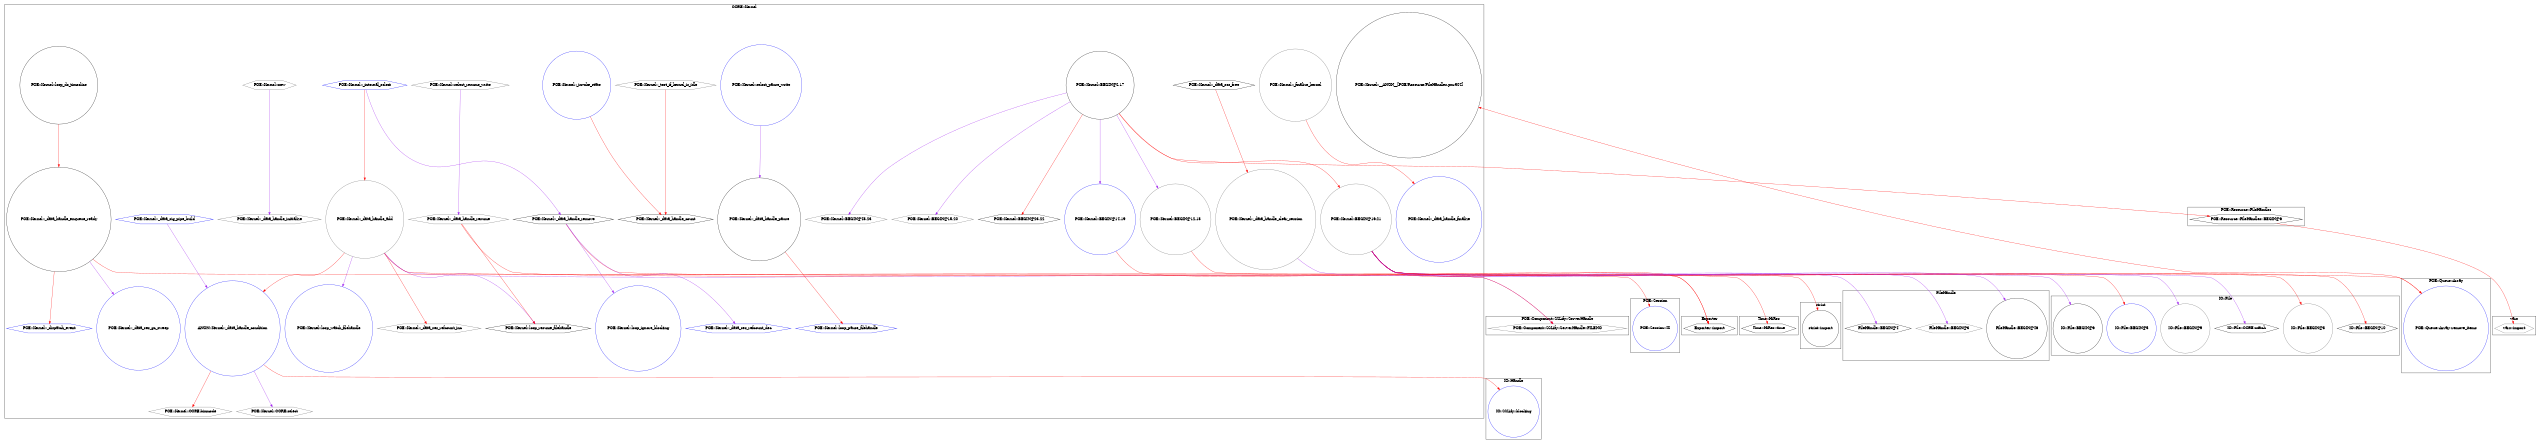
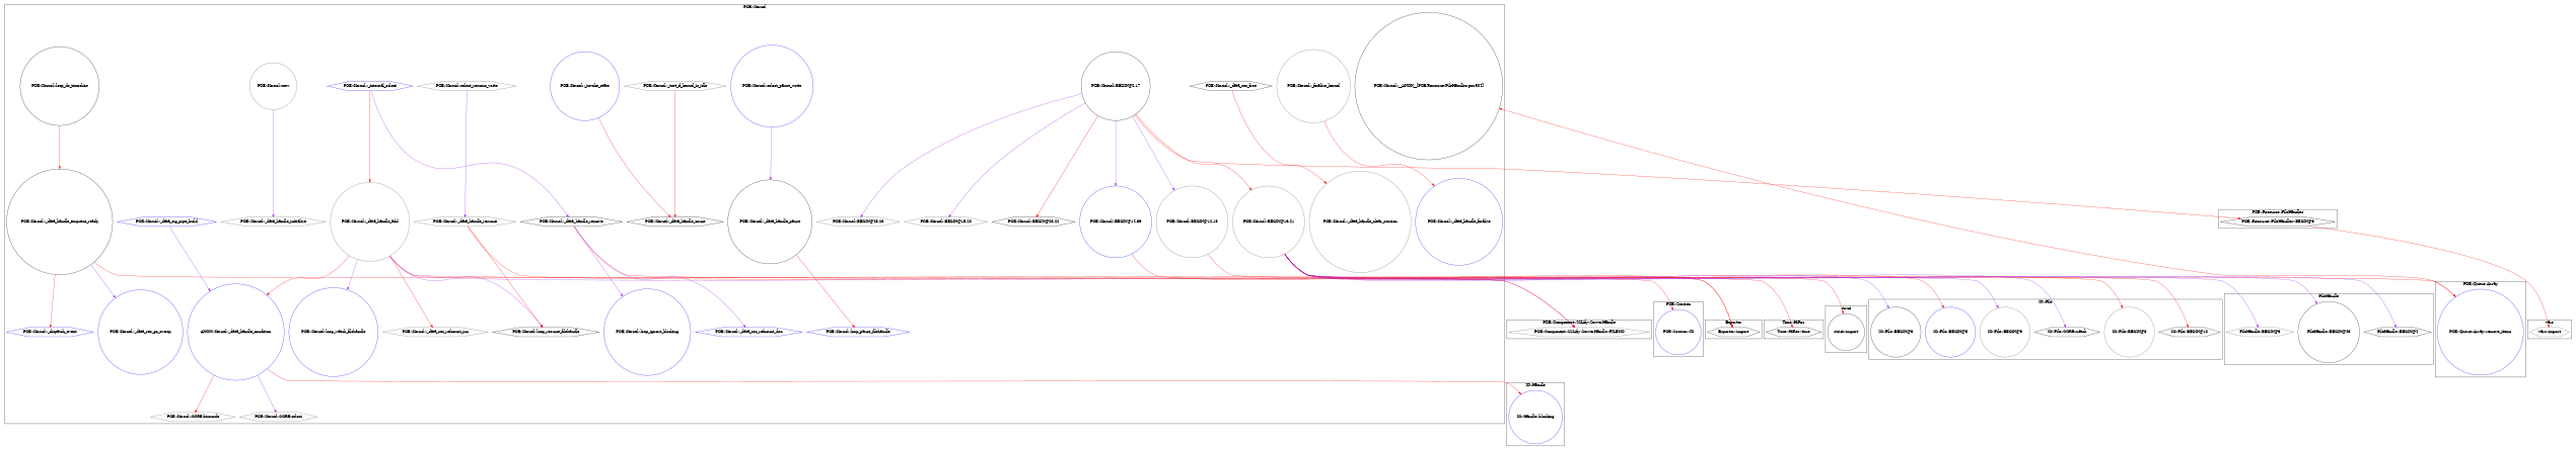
  digraph {
    node [color=gray40 shape=hexagon]
    edge [color=red]
    "Time::HiRes::time" [color=black]
    "POE::Queue::Array::remove_items" [color=blue shape=circle]
    "POE::Kernel::CORE:binmode"
    "POE::Kernel::_data_handle_count" [color=black]
    "POE::Kernel::BEGIN@15.20"
    "POE::Kernel::_data_ses_refcount_inc"
    "POE::Kernel::_data_handle_add" [shape=circle]
    "POE::Kernel::loop_watch_filehandle" [color=blue shape=circle]
    "POE::Kernel::_data_handle_pause" [color=black shape=circle]
    "POE::Kernel::BEGIN@23.22" [color=black]
    "POE::Kernel::_finalize_kernel" [shape=circle]
    "POE::Kernel::_data_ses_refcount_dec" [color=blue]
    "POE::Kernel::CORE:select"
    "POE::Kernel::select_pause_write" [color=blue shape=circle]
    "POE::Kernel::_test_if_kernel_is_idle"
    n16 [color=blue label="POE::Kernel::loop_ignore_blocking" shape=circle]
    "POE::Kernel::_data_handle_remove" [color=black]
    "POE::Kernel::loop_pause_filehandle" [color=blue]
    "POE::Kernel::_data_ses_free" [color=black]
-   "POE::Kernel::BEGIN@14.19" [color=blue shape=circle]
+   "POE::Kernel::BEGIN@14.19" [color=blue shape=circle label="POE::Kernel::BEGIN@14.39"]
    "POE::Kernel::loop_resume_filehandle" [color=black]
    "POE::Kernel::_internal_select" [color=blue]
    "POE::Kernel::_data_ses_gc_sweep" [color=blue shape=circle]
    "POE::Kernel::select_resume_write"
    "POE::Kernel::_data_handle_enqueue_ready" [color=black shape=circle]
    "POE::Kernel::_data_sig_pipe_build" [color=blue]
    "POE::Kernel::_data_handle_initialize"
    "POE::Kernel::_data_handle_finalize" [color=blue shape=circle]
    "POE::Kernel::BEGIN@12.18" [shape=circle]
    "POE::Kernel::__ANON__[POE/Resource/FileHandles.pm:504]" [color=black shape=circle]
    "POE::Kernel::BEGIN@48.23"
-   "POE::Kernel::new"
+   "POE::Kernel::new" [shape=circle]
    "POE::Kernel::loop_do_timeslice" [color=black shape=circle]
    "POE::Kernel::_dispatch_event" [color=blue]
    "POE::Kernel::BEGIN@2.17" [color=black shape=circle]
    "POE::Kernel::_data_handle_clear_session" [shape=circle]
    "POE::Kernel::_invoke_state" [color=blue shape=circle]
    "POE::Kernel::BEGIN@16.21" [shape=circle]
    "POE::Kernel::_data_handle_resume"
    n40 [color=blue label="ANON::Kernel::_data_handle_condition" shape=circle]
-   "IO::Handle::blocking" [color=blue shape=circle label="IO::SSLify::blocking"]
+   "IO::Handle::blocking" [color=blue shape=circle]
    "IO::File::CORE:match" [color=black]
    "IO::File::BEGIN@9" [shape=circle]
    "IO::File::BEGIN@5" [color=blue shape=circle]
    "IO::File::BEGIN@6" [color=black shape=circle]
    "IO::File::BEGIN@10" [color=black]
    "IO::File::BEGIN@8" [shape=circle]
    "POE::Resource::FileHandles::BEGIN@6" [color=black]
    "Exporter::import" [color=black]
    "strict::import" [color=black shape=circle]
    "POE::Component::SSLify::ServerHandle::FILENO"
    "FileHandle::BEGIN@3"
    "FileHandle::BEGIN@4" [color=black]
    "FileHandle::BEGIN@46" [color=black shape=circle]
    "POE::Session::ID" [color=blue shape=circle]
    "vars::import"
    subgraph cluster_1 {
      label="Time::HiRes"
      "Time::HiRes::time"
    }
    subgraph cluster_2 {
      label="POE::Queue::Array"
      "POE::Queue::Array::remove_items"
    }
    subgraph cluster_3 {
-     label="CORE::Kernel"
+     label="POE::Kernel"
      "POE::Kernel::CORE:binmode"
      "POE::Kernel::_data_handle_count"
      "POE::Kernel::BEGIN@15.20"
      "POE::Kernel::_data_ses_refcount_inc"
      "POE::Kernel::_data_handle_add"
      "POE::Kernel::loop_watch_filehandle"
      "POE::Kernel::_data_handle_pause"
      "POE::Kernel::BEGIN@23.22"
      "POE::Kernel::_finalize_kernel"
      "POE::Kernel::_data_ses_refcount_dec"
      "POE::Kernel::CORE:select"
      "POE::Kernel::select_pause_write"
      "POE::Kernel::_test_if_kernel_is_idle"
      n16
      "POE::Kernel::_data_handle_remove"
      "POE::Kernel::loop_pause_filehandle"
      "POE::Kernel::_data_ses_free"
      "POE::Kernel::BEGIN@14.19"
      "POE::Kernel::loop_resume_filehandle"
      "POE::Kernel::_internal_select"
      "POE::Kernel::_data_ses_gc_sweep"
      "POE::Kernel::select_resume_write"
      "POE::Kernel::_data_handle_enqueue_ready"
      "POE::Kernel::_data_sig_pipe_build"
      "POE::Kernel::_data_handle_initialize"
      "POE::Kernel::_data_handle_finalize"
      "POE::Kernel::BEGIN@12.18"
      "POE::Kernel::__ANON__[POE/Resource/FileHandles.pm:504]"
      "POE::Kernel::BEGIN@48.23"
      "POE::Kernel::new"
      "POE::Kernel::loop_do_timeslice"
      "POE::Kernel::_dispatch_event"
      "POE::Kernel::BEGIN@2.17"
      "POE::Kernel::_data_handle_clear_session"
      "POE::Kernel::_invoke_state"
      "POE::Kernel::BEGIN@16.21"
      "POE::Kernel::_data_handle_resume"
      n40
    }
    subgraph cluster_4 {
      label="IO::Handle"
      "IO::Handle::blocking"
    }
    subgraph cluster_5 {
      label="IO::File"
      "IO::File::CORE:match"
      "IO::File::BEGIN@9"
      "IO::File::BEGIN@5"
      "IO::File::BEGIN@6"
      "IO::File::BEGIN@10"
      "IO::File::BEGIN@8"
    }
    subgraph cluster_6 {
      label="POE::Resource::FileHandles"
      "POE::Resource::FileHandles::BEGIN@6"
    }
    subgraph cluster_7 {
      label=Exporter
      "Exporter::import"
    }
    subgraph cluster_8 {
      label="strict"
      "strict::import"
    }
    subgraph cluster_9 {
      label="POE::Component::SSLify::ServerHandle"
      "POE::Component::SSLify::ServerHandle::FILENO"
    }
    subgraph cluster_10 {
      label=FileHandle
      "FileHandle::BEGIN@3"
      "FileHandle::BEGIN@4"
      "FileHandle::BEGIN@46"
    }
    subgraph cluster_11 {
      label="POE::Session"
      "POE::Session::ID"
    }
    subgraph cluster_12 {
      label=vars
      "vars::import"
    }
    "POE::Queue::Array::remove_items" -> "POE::Kernel::__ANON__[POE/Resource/FileHandles.pm:504]"
    "POE::Kernel::_data_handle_add" -> "POE::Kernel::_data_ses_refcount_inc"
    "POE::Kernel::_data_handle_add" -> "POE::Kernel::loop_watch_filehandle" [color=purple]
    "POE::Kernel::_data_handle_add" -> "POE::Kernel::loop_resume_filehandle" [color=purple]
    "POE::Kernel::_data_handle_add" -> n40
    "POE::Kernel::_data_handle_add" -> "POE::Component::SSLify::ServerHandle::FILENO" [color=purple]
    "POE::Kernel::_data_handle_add" -> "POE::Session::ID"
    "POE::Kernel::_data_handle_pause" -> "POE::Kernel::loop_pause_filehandle"
    "POE::Kernel::_finalize_kernel" -> "POE::Kernel::_data_handle_finalize"
    "POE::Kernel::select_pause_write" -> "POE::Kernel::_data_handle_pause" [color=purple]
    "POE::Kernel::_test_if_kernel_is_idle" -> "POE::Kernel::_data_handle_count"
    "POE::Kernel::_data_handle_remove" -> "POE::Queue::Array::remove_items"
    "POE::Kernel::_data_handle_remove" -> "POE::Kernel::_data_ses_refcount_dec" [color=purple]
    "POE::Kernel::_data_handle_remove" -> n16 [color=purple]
    "POE::Kernel::_data_ses_free" -> "POE::Kernel::_data_handle_clear_session"
    "POE::Kernel::BEGIN@14.19" -> "Exporter::import"
    "POE::Kernel::_internal_select" -> "POE::Kernel::_data_handle_add"
    "POE::Kernel::_internal_select" -> "POE::Kernel::_data_handle_remove" [color=purple]
    "POE::Kernel::select_resume_write" -> "POE::Kernel::_data_handle_resume" [color=purple]
    "POE::Kernel::_data_handle_enqueue_ready" -> "Time::HiRes::time"
    "POE::Kernel::_data_handle_enqueue_ready" -> "POE::Kernel::_data_ses_gc_sweep" [color=purple]
    "POE::Kernel::_data_handle_enqueue_ready" -> "POE::Kernel::_dispatch_event"
    "POE::Kernel::_data_sig_pipe_build" -> n40 [color=purple]
    "POE::Kernel::BEGIN@12.18" -> "strict::import"
    "POE::Kernel::new" -> "POE::Kernel::_data_handle_initialize" [color=purple]
    "POE::Kernel::loop_do_timeslice" -> "POE::Kernel::_data_handle_enqueue_ready"
    "POE::Kernel::BEGIN@2.17" -> "POE::Kernel::BEGIN@15.20" [color=purple]
    "POE::Kernel::BEGIN@2.17" -> "POE::Kernel::BEGIN@23.22"
    "POE::Kernel::BEGIN@2.17" -> "POE::Kernel::BEGIN@14.19" [color=purple]
    "POE::Kernel::BEGIN@2.17" -> "POE::Kernel::BEGIN@12.18" [color=purple]
    "POE::Kernel::BEGIN@2.17" -> "POE::Kernel::BEGIN@48.23" [color=purple]
    "POE::Kernel::BEGIN@2.17" -> "POE::Kernel::BEGIN@16.21"
    "POE::Kernel::BEGIN@2.17" -> "POE::Resource::FileHandles::BEGIN@6"
    "POE::Kernel::_invoke_state" -> "POE::Kernel::_data_handle_count"
    "POE::Kernel::BEGIN@16.21" -> "IO::File::CORE:match" [color=purple]
    "POE::Kernel::BEGIN@16.21" -> "IO::File::BEGIN@9" [color=purple]
    "POE::Kernel::BEGIN@16.21" -> "IO::File::BEGIN@5"
    "POE::Kernel::BEGIN@16.21" -> "IO::File::BEGIN@6" [color=purple]
    "POE::Kernel::BEGIN@16.21" -> "IO::File::BEGIN@10"
    "POE::Kernel::BEGIN@16.21" -> "IO::File::BEGIN@8"
    "POE::Kernel::BEGIN@16.21" -> "Exporter::import"
    "POE::Kernel::BEGIN@16.21" -> "FileHandle::BEGIN@3" [color=purple]
-   "POE::Kernel::_data_handle_clear_session" -> "FileHandle::BEGIN@4" [color=purple]
+   "POE::Kernel::BEGIN@16.21" -> "FileHandle::BEGIN@4" [color=purple]
    "POE::Kernel::BEGIN@16.21" -> "FileHandle::BEGIN@46" [color=purple]
    "POE::Kernel::_data_handle_resume" -> "POE::Kernel::loop_resume_filehandle"
    "POE::Kernel::_data_handle_resume" -> "POE::Component::SSLify::ServerHandle::FILENO"
    n40 -> "POE::Kernel::CORE:binmode"
    n40 -> "POE::Kernel::CORE:select" [color=purple]
    n40 -> "IO::Handle::blocking"
    "POE::Resource::FileHandles::BEGIN@6" -> "vars::import"
  }
